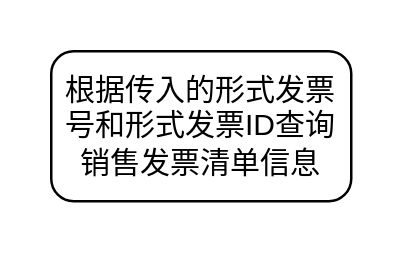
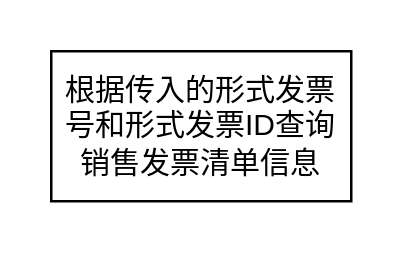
  <mxCell id="0" />
  <mxCell id="1" parent="0" />
- <mxCell id="2" value="根据传入的形式发票号和形式发票ID查询销售发票清单信息" style="rounded=1;whiteSpace=wrap;html=1;" vertex="1" parent="1"><mxGeometry y="20" width="120" height="60" as="geometry" x="20" /></mxCell>
+ <mxCell id="2" value="根据传入的形式发票号和形式发票ID查询销售发票清单信息" style="whiteSpace=wrap;html=1;rounded=0;" vertex="1" parent="1"><mxGeometry y="20" width="120" height="60" as="geometry" x="20" /></mxCell>
